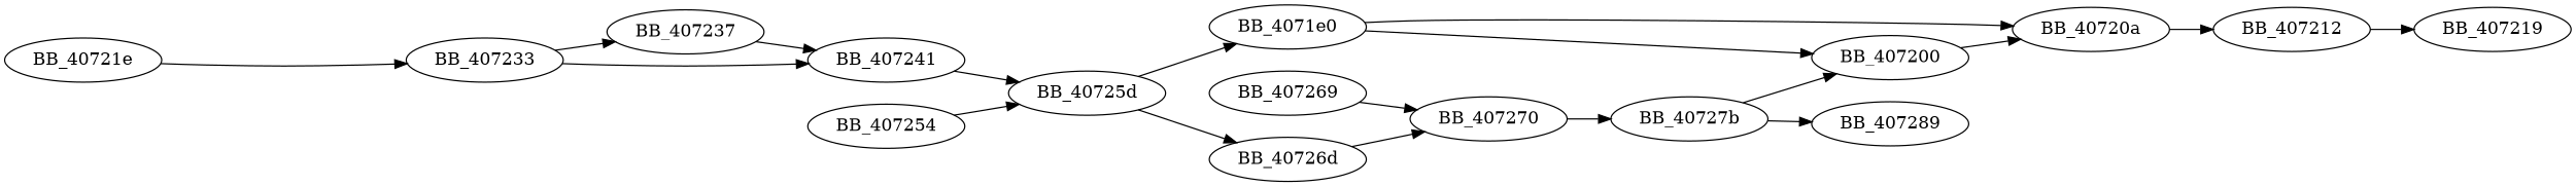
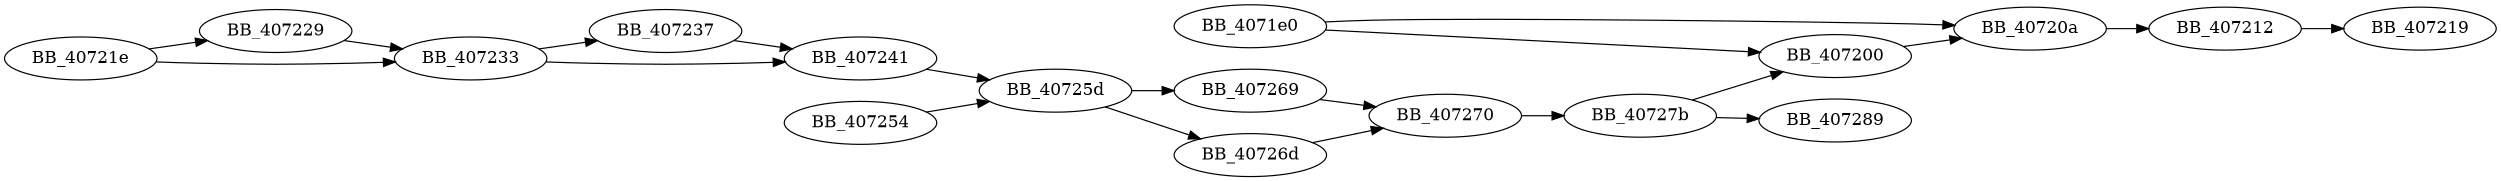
  digraph {
    rankdir=LR
    BB_4071e0
    BB_407200
    BB_40720a
    BB_407212
    BB_407219
    BB_40721e
+   BB_407229
    BB_407233
    BB_407237
    BB_407241
    BB_40725d
    BB_407254
    BB_407269
    BB_40726d
    BB_407270
    BB_40727b
    BB_407289
    BB_4071e0 -> BB_407200
    BB_4071e0 -> BB_40720a
    BB_407200 -> BB_40720a
    BB_40720a -> BB_407212
    BB_407212 -> BB_407219
+   BB_40721e -> BB_407229
    BB_40721e -> BB_407233
+   BB_407229 -> BB_407233
    BB_407233 -> BB_407237
    BB_407233 -> BB_407241
    BB_407237 -> BB_407241
    BB_407241 -> BB_40725d
-   BB_40725d -> BB_4071e0
+   BB_40725d -> BB_407269
    BB_40725d -> BB_40726d
    BB_407254 -> BB_40725d
    BB_407269 -> BB_407270
    BB_40726d -> BB_407270
    BB_407270 -> BB_40727b
    BB_40727b -> BB_407200
    BB_40727b -> BB_407289
  }
